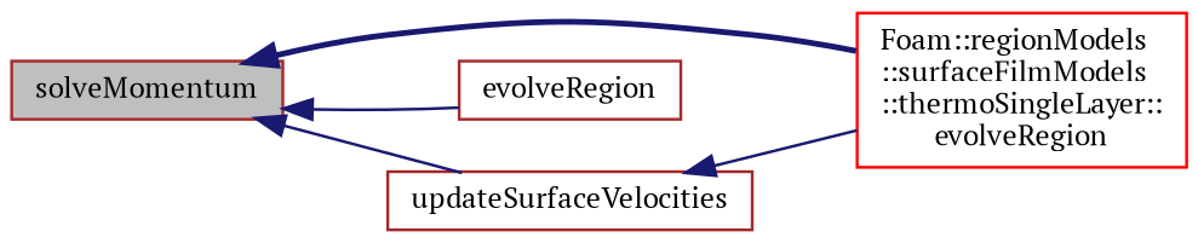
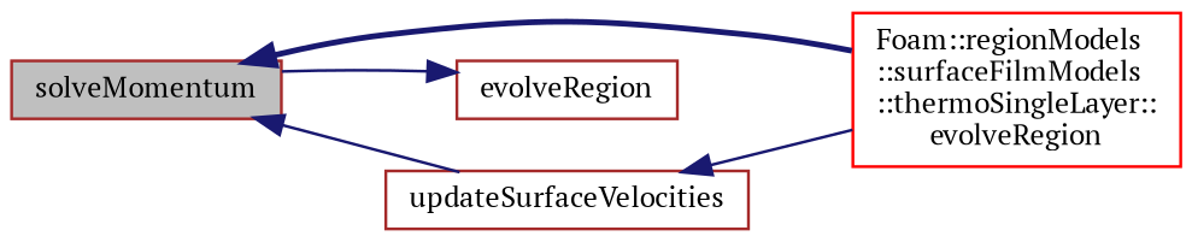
  digraph {
    fontname="PT Serif"
    rankdir=LR
    node [color=brown fontname="PT Serif" fontsize=10 shape=record]
    edge [color=midnightblue dir=back fontname="PT Serif" fontsize=10 labelfontname=Helvetica labelfontsize=10 style=solid]
    n1 [fillcolor=grey75 fontcolor=black height=0.2 label=solveMomentum style=filled width=0.4]
    n2 [color=red height=0.2 label="Foam::regionModels\l::surfaceFilmModels\l::thermoSingleLayer::\levolveRegion" width=0.4]
    n3 [height=0.2 label=evolveRegion width=0.4]
    n4 [height=0.2 label=updateSurfaceVelocities width=0.4]
    n1 -> n2 [style=bold]
-   n1 -> n3
+   n3 -> n1
    n1 -> n4
    n4 -> n2
  }
